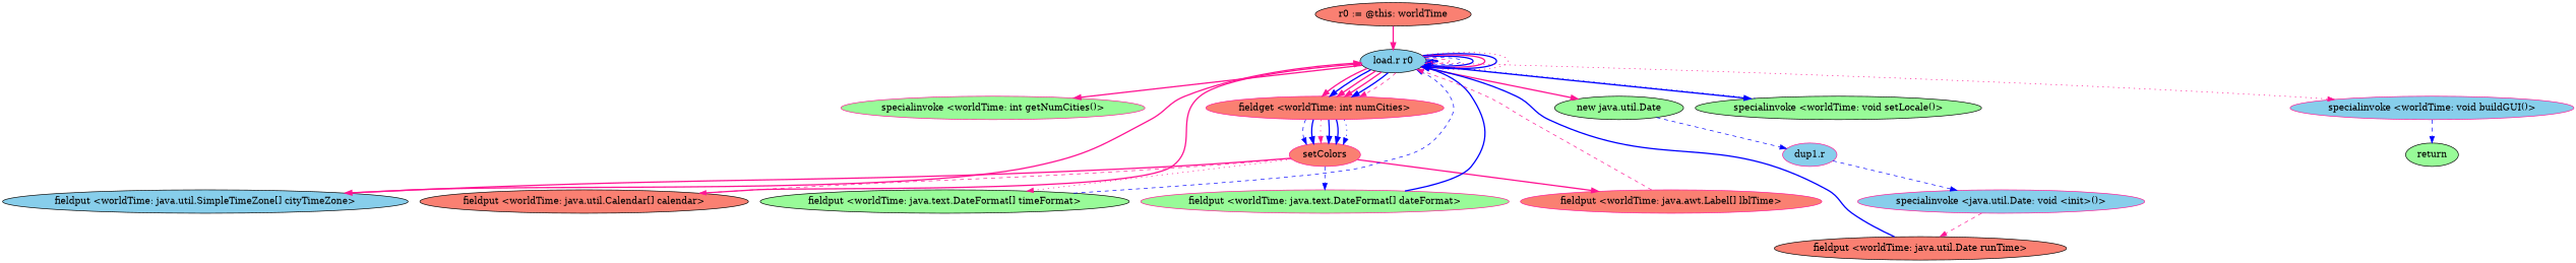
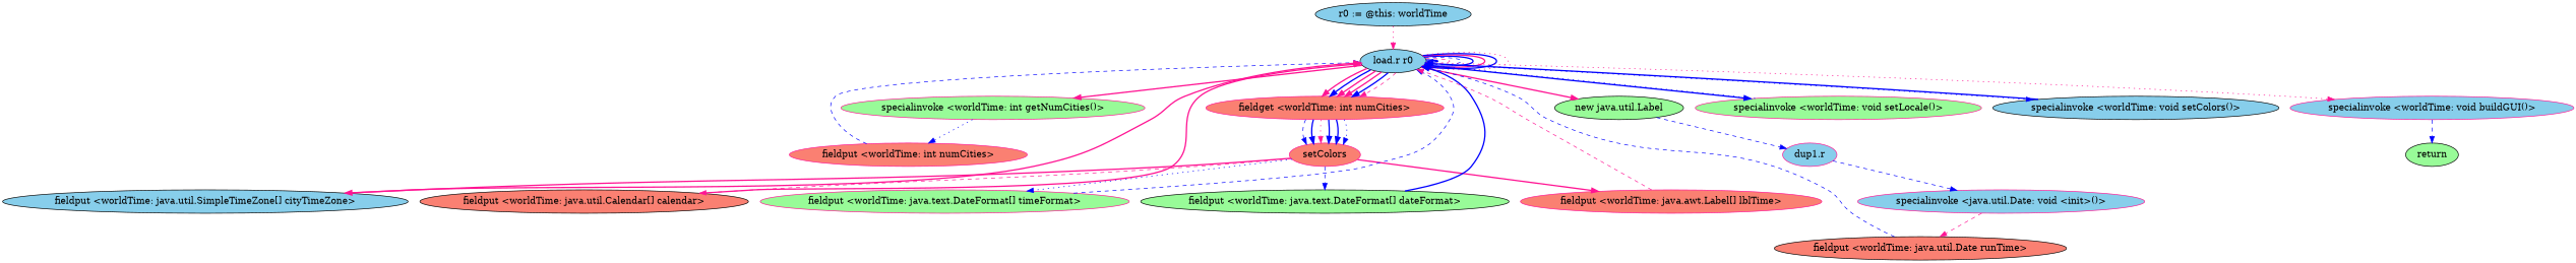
  digraph {
    node [color=black fillcolor=skyblue style=filled]
    edge [color=blue style=bold]
-   "r0 := @this: worldTime" [fillcolor=salmon]
+   "r0 := @this: worldTime"
    "load.r r0"
    "specialinvoke <worldTime: int getNumCities()>" [color=deeppink fillcolor=palegreen]
    "fieldget <worldTime: int numCities>" [color=deeppink fillcolor=salmon]
-   "new java.util.Date" [fillcolor=palegreen]
-   "specialinvoke <worldTime: void setLocale()>" [fillcolor=palegreen]
+   "new java.util.Date" [fillcolor=palegreen label="new java.util.Label"]
+   "specialinvoke <worldTime: void setLocale()>" [color=deeppink fillcolor=palegreen]
+   "specialinvoke <worldTime: void setColors()>"
    "specialinvoke <worldTime: void buildGUI()>" [color=deeppink]
+   "fieldput <worldTime: int numCities>" [color=deeppink fillcolor=salmon]
    n10 [color=deeppink fillcolor=salmon label=setColors]
    "dup1.r" [color=deeppink]
    return [fillcolor=palegreen]
    "fieldput <worldTime: java.util.SimpleTimeZone[] cityTimeZone>"
    "fieldput <worldTime: java.util.Calendar[] calendar>" [fillcolor=salmon]
-   "fieldput <worldTime: java.text.DateFormat[] timeFormat>" [fillcolor=palegreen]
-   "fieldput <worldTime: java.text.DateFormat[] dateFormat>" [color=deeppink fillcolor=palegreen]
+   "fieldput <worldTime: java.text.DateFormat[] timeFormat>" [color=deeppink fillcolor=palegreen]
+   "fieldput <worldTime: java.text.DateFormat[] dateFormat>" [fillcolor=palegreen]
    "fieldput <worldTime: java.awt.Label[] lblTime>" [color=deeppink fillcolor=salmon]
    "specialinvoke <java.util.Date: void <init>()>" [color=deeppink]
    "fieldput <worldTime: java.util.Date runTime>" [fillcolor=salmon]
-   "r0 := @this: worldTime" -> "load.r r0" [color=deeppink]
+   "r0 := @this: worldTime" -> "load.r r0" [color=deeppink style=dotted]
    "load.r r0" -> "load.r r0"
    "load.r r0" -> "load.r r0" [color=deeppink style=dashed]
    "load.r r0" -> "load.r r0" [style=dashed]
    "load.r r0" -> "load.r r0"
    "load.r r0" -> "load.r r0" [color=deeppink]
    "load.r r0" -> "load.r r0"
    "load.r r0" -> "load.r r0" [color=deeppink style=dotted]
    "load.r r0" -> "specialinvoke <worldTime: int getNumCities()>" [color=deeppink]
    "load.r r0" -> "fieldget <worldTime: int numCities>" [color=deeppink]
    "load.r r0" -> "fieldget <worldTime: int numCities>"
    "load.r r0" -> "fieldget <worldTime: int numCities>" [color=deeppink]
    "load.r r0" -> "fieldget <worldTime: int numCities>" [color=deeppink]
    "load.r r0" -> "fieldget <worldTime: int numCities>"
    "load.r r0" -> "fieldget <worldTime: int numCities>" [color=deeppink style=dashed]
    "load.r r0" -> "new java.util.Date" [color=deeppink]
    "load.r r0" -> "specialinvoke <worldTime: void setLocale()>"
+   "load.r r0" -> "specialinvoke <worldTime: void setColors()>" [style=dotted]
    "load.r r0" -> "specialinvoke <worldTime: void buildGUI()>" [color=deeppink style=dotted]
+   "specialinvoke <worldTime: int getNumCities()>" -> "fieldput <worldTime: int numCities>" [style=dotted]
    "fieldget <worldTime: int numCities>" -> n10 [style=dashed]
    "fieldget <worldTime: int numCities>" -> n10
    "fieldget <worldTime: int numCities>" -> n10 [color=deeppink style=dotted]
    "fieldget <worldTime: int numCities>" -> n10
    "fieldget <worldTime: int numCities>" -> n10
    "fieldget <worldTime: int numCities>" -> n10 [style=dotted]
    "new java.util.Date" -> "dup1.r" [style=dashed]
    "specialinvoke <worldTime: void setLocale()>" -> "load.r r0" [style=dotted]
+   "specialinvoke <worldTime: void setColors()>" -> "load.r r0"
    "specialinvoke <worldTime: void buildGUI()>" -> return [style=dashed]
+   "fieldput <worldTime: int numCities>" -> "load.r r0" [style=dashed]
    n10 -> "fieldput <worldTime: java.util.SimpleTimeZone[] cityTimeZone>" [color=deeppink]
    n10 -> "fieldput <worldTime: java.util.Calendar[] calendar>" [color=deeppink style=dashed]
-   n10 -> "fieldput <worldTime: java.text.DateFormat[] timeFormat>" [color=deeppink style=dotted]
+   n10 -> "fieldput <worldTime: java.text.DateFormat[] timeFormat>" [style=dotted]
    n10 -> "fieldput <worldTime: java.text.DateFormat[] dateFormat>" [style=dashed]
    n10 -> "fieldput <worldTime: java.awt.Label[] lblTime>" [color=deeppink]
    "dup1.r" -> "specialinvoke <java.util.Date: void <init>()>" [style=dashed]
    "fieldput <worldTime: java.util.SimpleTimeZone[] cityTimeZone>" -> "load.r r0" [color=deeppink]
    "fieldput <worldTime: java.util.Calendar[] calendar>" -> "load.r r0" [color=deeppink]
    "fieldput <worldTime: java.text.DateFormat[] timeFormat>" -> "load.r r0" [style=dashed]
    "fieldput <worldTime: java.text.DateFormat[] dateFormat>" -> "load.r r0"
    "fieldput <worldTime: java.awt.Label[] lblTime>" -> "load.r r0" [color=deeppink style=dashed]
    "specialinvoke <java.util.Date: void <init>()>" -> "fieldput <worldTime: java.util.Date runTime>" [color=deeppink style=dashed]
-   "fieldput <worldTime: java.util.Date runTime>" -> "load.r r0"
+   "fieldput <worldTime: java.util.Date runTime>" -> "load.r r0" [style=dashed]
  }
